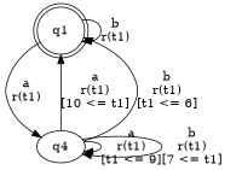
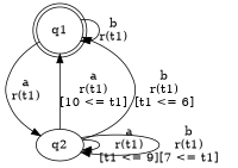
  digraph {
    n1 [label=q1 shape=doublecircle]
-   n2 [label=q4]
+   n2 [label=q2]
    n1 -> n1 [label="b\nr(t1)\n"]
    n1 -> n2 [label="a\nr(t1)\n"]
    n2 -> n1 [label="a\nr(t1)\n[10 <= t1]"]
    n2 -> n1 [label="b\nr(t1)\n[t1 <= 6]"]
    n2 -> n2 [label="a\nr(t1)\n[t1 <= 9]"]
    n2 -> n2 [label="b\nr(t1)\n[7 <= t1]"]
  }
